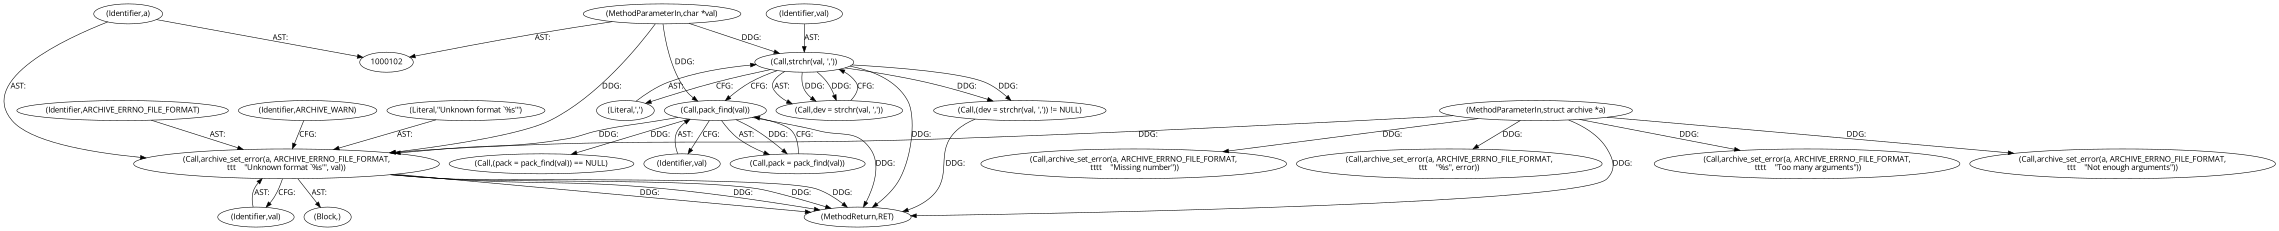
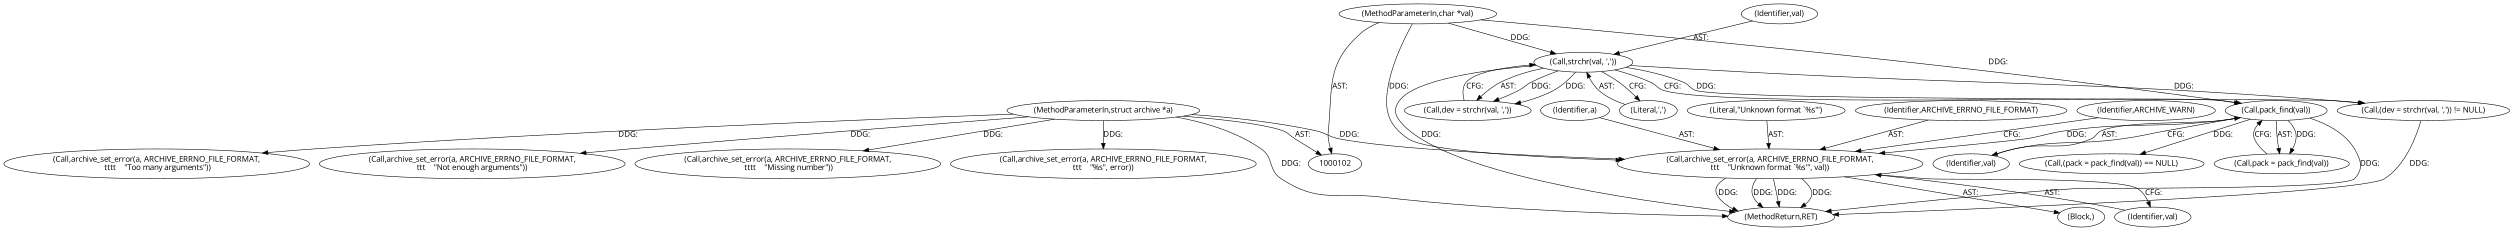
  digraph {
    fontname="Open Sans"
    node [fontname="Open Sans"]
    edge [fontname="Open Sans"]
    n1 [label="(Call,archive_set_error(a, ARCHIVE_ERRNO_FILE_FORMAT,\n\t\t\t    \"Unknown format `%s'\", val))"]
    n2 [label="(Block,)"]
    n3 [label="(Identifier,val)"]
    n4 [label="(MethodReturn,RET)"]
    n5 [label="(MethodParameterIn,struct archive *a)"]
    n6 [label="(Call,archive_set_error(a, ARCHIVE_ERRNO_FILE_FORMAT,\n \t\t\t\t    \"Too many arguments\"))"]
    n7 [label="(Call,archive_set_error(a, ARCHIVE_ERRNO_FILE_FORMAT,\n\t\t\t    \"Not enough arguments\"))"]
    n8 [label="(Call,archive_set_error(a, ARCHIVE_ERRNO_FILE_FORMAT,\n \t\t\t\t    \"Missing number\"))"]
    n9 [label="(Call,archive_set_error(a, ARCHIVE_ERRNO_FILE_FORMAT,\n\t\t\t    \"%s\", error))"]
    1000102
    n11 [label="(Call,pack_find(val))"]
    n12 [label="(Identifier,val)"]
    n13 [label="(Call,(pack = pack_find(val)) == NULL)"]
    n14 [label="(Call,pack = pack_find(val))"]
    n15 [label="(Call,strchr(val, ','))"]
    n16 [label="(Call,(dev = strchr(val, ',')) != NULL)"]
    n17 [label="(Call,dev = strchr(val, ','))"]
    n18 [label="(Literal,',')"]
    n19 [label="(MethodParameterIn,char *val)"]
    n20 [label="(Identifier,val)"]
    n21 [label="(Identifier,a)"]
    n22 [label="(Literal,\"Unknown format `%s'\")"]
    n23 [label="(Identifier,ARCHIVE_ERRNO_FILE_FORMAT)"]
    n24 [label="(Identifier,ARCHIVE_WARN)"]
    n1 -> n2 [label="AST: "]
    n1 -> n3 [label="CFG: "]
    n1 -> n4 [label="DDG: "]
    n1 -> n4 [label="DDG: "]
    n1 -> n4 [label="DDG: "]
    n1 -> n4 [label="DDG: "]
    n3 -> n1 [label="AST: "]
    n5 -> n1 [label="DDG: "]
    n5 -> n4 [label="DDG: "]
    n5 -> n6 [label="DDG: "]
    n5 -> n7 [label="DDG: "]
    n5 -> n8 [label="DDG: "]
    n5 -> n9 [label="DDG: "]
-   n21 -> 1000102 [label="AST: "]
+   n5 -> 1000102 [label="AST: "]
    n11 -> n1 [label="DDG: "]
    n11 -> n4 [label="DDG: "]
    n11 -> n12 [label="CFG: "]
    n11 -> n13 [label="DDG: "]
    n11 -> n14 [label="AST: "]
    n11 -> n14 [label="DDG: "]
    n12 -> n11 [label="AST: "]
    n14 -> n11 [label="CFG: "]
    n15 -> n4 [label="DDG: "]
    n15 -> n11 [label="CFG: "]
    n15 -> n16 [label="DDG: "]
    n15 -> n16 [label="DDG: "]
    n15 -> n17 [label="AST: "]
    n15 -> n17 [label="DDG: "]
    n15 -> n17 [label="DDG: "]
    n15 -> n18 [label="CFG: "]
    n16 -> n4 [label="DDG: "]
    n17 -> n15 [label="CFG: "]
    n18 -> n15 [label="AST: "]
    n19 -> n1 [label="DDG: "]
    n19 -> 1000102 [label="AST: "]
    n19 -> n11 [label="DDG: "]
    n19 -> n15 [label="DDG: "]
    n20 -> n15 [label="AST: "]
    n21 -> n1 [label="AST: "]
    n22 -> n1 [label="AST: "]
    n23 -> n1 [label="AST: "]
    n24 -> n1 [label="CFG: "]
  }
